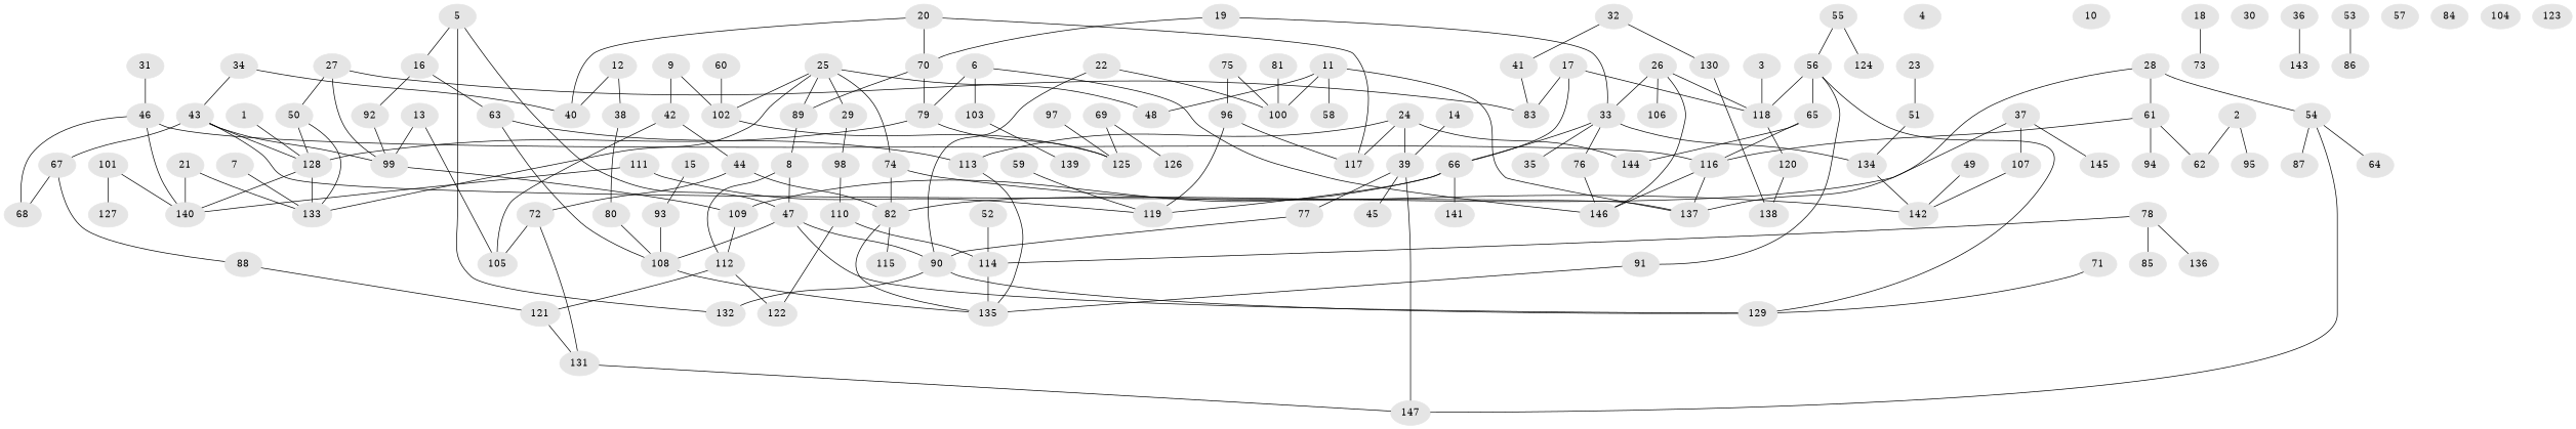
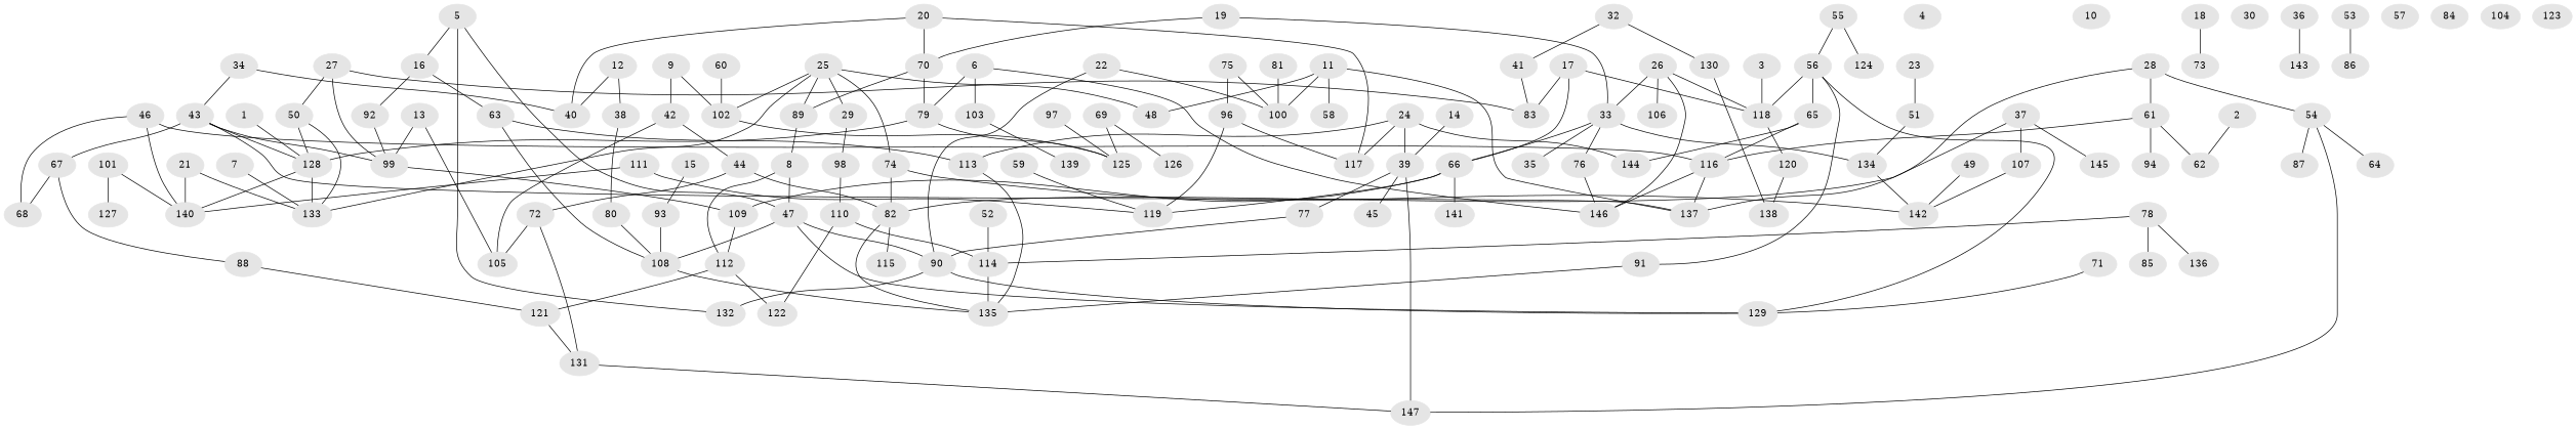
  graph {
    node [color=gray90 style=filled]
    1
    128
    133
    140
    2
    62
-   95
    8
    47
    112
    3
    118
    120
    4
    5
    16
    132
    63
    92
    90
    108
    129
    6
    79
    103
    146
    125
    139
    7
    121
    122
    9
    42
    102
    105
    44
    10
    11
    48
    58
    100
    137
    12
    40
    38
    80
    13
    99
    109
    14
    39
    45
    77
    147
    15
    93
    113
    17
    66
    83
    119
    141
    18
    73
    19
    33
    70
    35
    76
    134
    89
    72
    131
    20
    117
    21
    22
    23
    51
    24
    144
    135
    25
    29
    74
    98
    82
    142
    26
    106
    27
    50
    28
    54
    61
    64
    87
    116
    94
    110
    30
-   31
    46
    68
    32
    41
    130
    138
    34
    43
    67
    36
    143
    37
    107
    145
    115
    88
    114
    49
    52
    53
    86
    55
    56
    124
    65
    91
    57
    59
    60
    69
    126
    71
    75
    96
    78
    85
    136
    81
    84
    97
    101
    127
    104
    111
    123
    1 -- 128
    128 -- 133
    128 -- 140
    2 -- 62
-   2 -- 95
    8 -- 47
    8 -- 112
    47 -- 90
    47 -- 108
    47 -- 129
    112 -- 121
    112 -- 122
    3 -- 118
    118 -- 120
    120 -- 138
    5 -- 47
    5 -- 16
    5 -- 132
    16 -- 63
    16 -- 92
    63 -- 108
    63 -- 113
    92 -- 99
    90 -- 132
    90 -- 129
    108 -- 135
    6 -- 79
    6 -- 103
    6 -- 146
    79 -- 128
    79 -- 125
    103 -- 139
    7 -- 133
    121 -- 131
    9 -- 42
    9 -- 102
    42 -- 105
    42 -- 44
    102 -- 125
    44 -- 72
    44 -- 82
    11 -- 48
    11 -- 58
    11 -- 100
    11 -- 137
    12 -- 40
    12 -- 38
    38 -- 80
    80 -- 108
    13 -- 105
    13 -- 99
    99 -- 109
    109 -- 112
    14 -- 39
    39 -- 45
    39 -- 77
    39 -- 147
    77 -- 90
    15 -- 93
    93 -- 108
    113 -- 135
    17 -- 118
    17 -- 66
    17 -- 83
    66 -- 109
    66 -- 119
    66 -- 141
    18 -- 73
    19 -- 33
    19 -- 70
    33 -- 66
    33 -- 35
    33 -- 76
    33 -- 134
    70 -- 79
    70 -- 89
    76 -- 146
    134 -- 142
    89 -- 8
    72 -- 105
    72 -- 131
    131 -- 147
    20 -- 40
    20 -- 70
    20 -- 117
    21 -- 133
    21 -- 140
    22 -- 90
    22 -- 100
    23 -- 51
    51 -- 134
    24 -- 39
    24 -- 113
    24 -- 117
    24 -- 144
    25 -- 133
    25 -- 102
    25 -- 48
    25 -- 89
    25 -- 29
    25 -- 74
    29 -- 98
    74 -- 82
    74 -- 142
    98 -- 110
    82 -- 135
    82 -- 115
    26 -- 118
    26 -- 146
    26 -- 33
    26 -- 106
    27 -- 99
    27 -- 83
    27 -- 50
    50 -- 128
    50 -- 133
    28 -- 137
    28 -- 54
    28 -- 61
    54 -- 147
    54 -- 64
    54 -- 87
    61 -- 62
    61 -- 116
    61 -- 94
    116 -- 146
    116 -- 137
    110 -- 122
    110 -- 114
-   31 -- 46
    46 -- 140
    46 -- 116
    46 -- 68
    32 -- 41
    32 -- 130
    41 -- 83
    130 -- 138
    34 -- 40
    34 -- 43
    43 -- 128
    43 -- 137
    43 -- 99
    43 -- 67
    67 -- 68
    67 -- 88
    36 -- 143
    37 -- 82
    37 -- 107
    37 -- 145
    107 -- 142
    88 -- 121
    114 -- 135
    49 -- 142
    52 -- 114
    53 -- 86
    55 -- 56
    55 -- 124
    56 -- 118
    56 -- 129
    56 -- 65
    56 -- 91
    65 -- 144
    65 -- 116
    91 -- 135
    59 -- 119
    60 -- 102
    69 -- 125
    69 -- 126
    71 -- 129
    75 -- 100
    75 -- 96
    96 -- 119
    96 -- 117
    78 -- 114
    78 -- 85
    78 -- 136
    81 -- 100
    97 -- 125
    101 -- 140
    101 -- 127
    111 -- 140
    111 -- 119
  }
